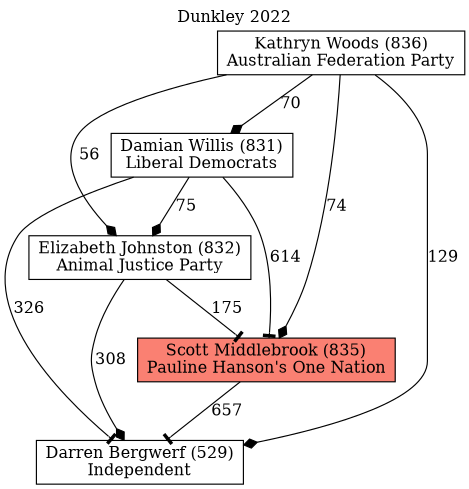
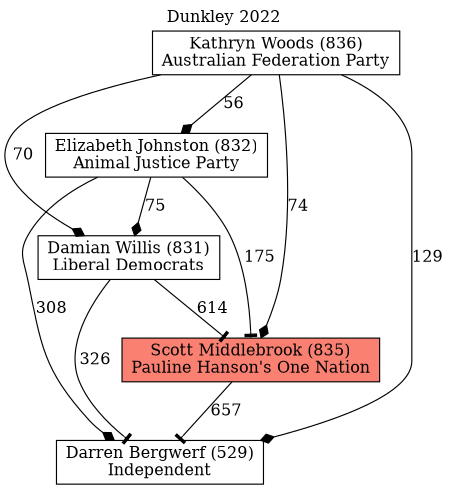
  digraph {
    label="Dunkley 2022"
    labelloc=t
    mclimit=10
    node [fillcolor=white shape=box style=filled]
    edge [arrowhead=diamond]
    n1 [label="Darren Bergwerf (529)\nIndependent"]
    n2 [fillcolor=salmon label="Scott Middlebrook (835)\nPauline Hanson's One Nation"]
    n3 [label="Damian Willis (831)\nLiberal Democrats"]
    n4 [label="Elizabeth Johnston (832)\nAnimal Justice Party"]
    n5 [label="Kathryn Woods (836)\nAustralian Federation Party"]
    n2 -> n1 [arrowhead=tee label=657]
    n3 -> n1 [arrowhead=tee label=326]
    n3 -> n2 [arrowhead=tee label=614]
    n4 -> n1 [label=308]
    n4 -> n2 [arrowhead=tee label=175]
-   n3 -> n4 [label=75]
+   n4 -> n3 [label=75]
    n5 -> n1 [label=129]
    n5 -> n2 [label=74]
    n5 -> n3 [label=70]
    n5 -> n4 [label=56]
  }
